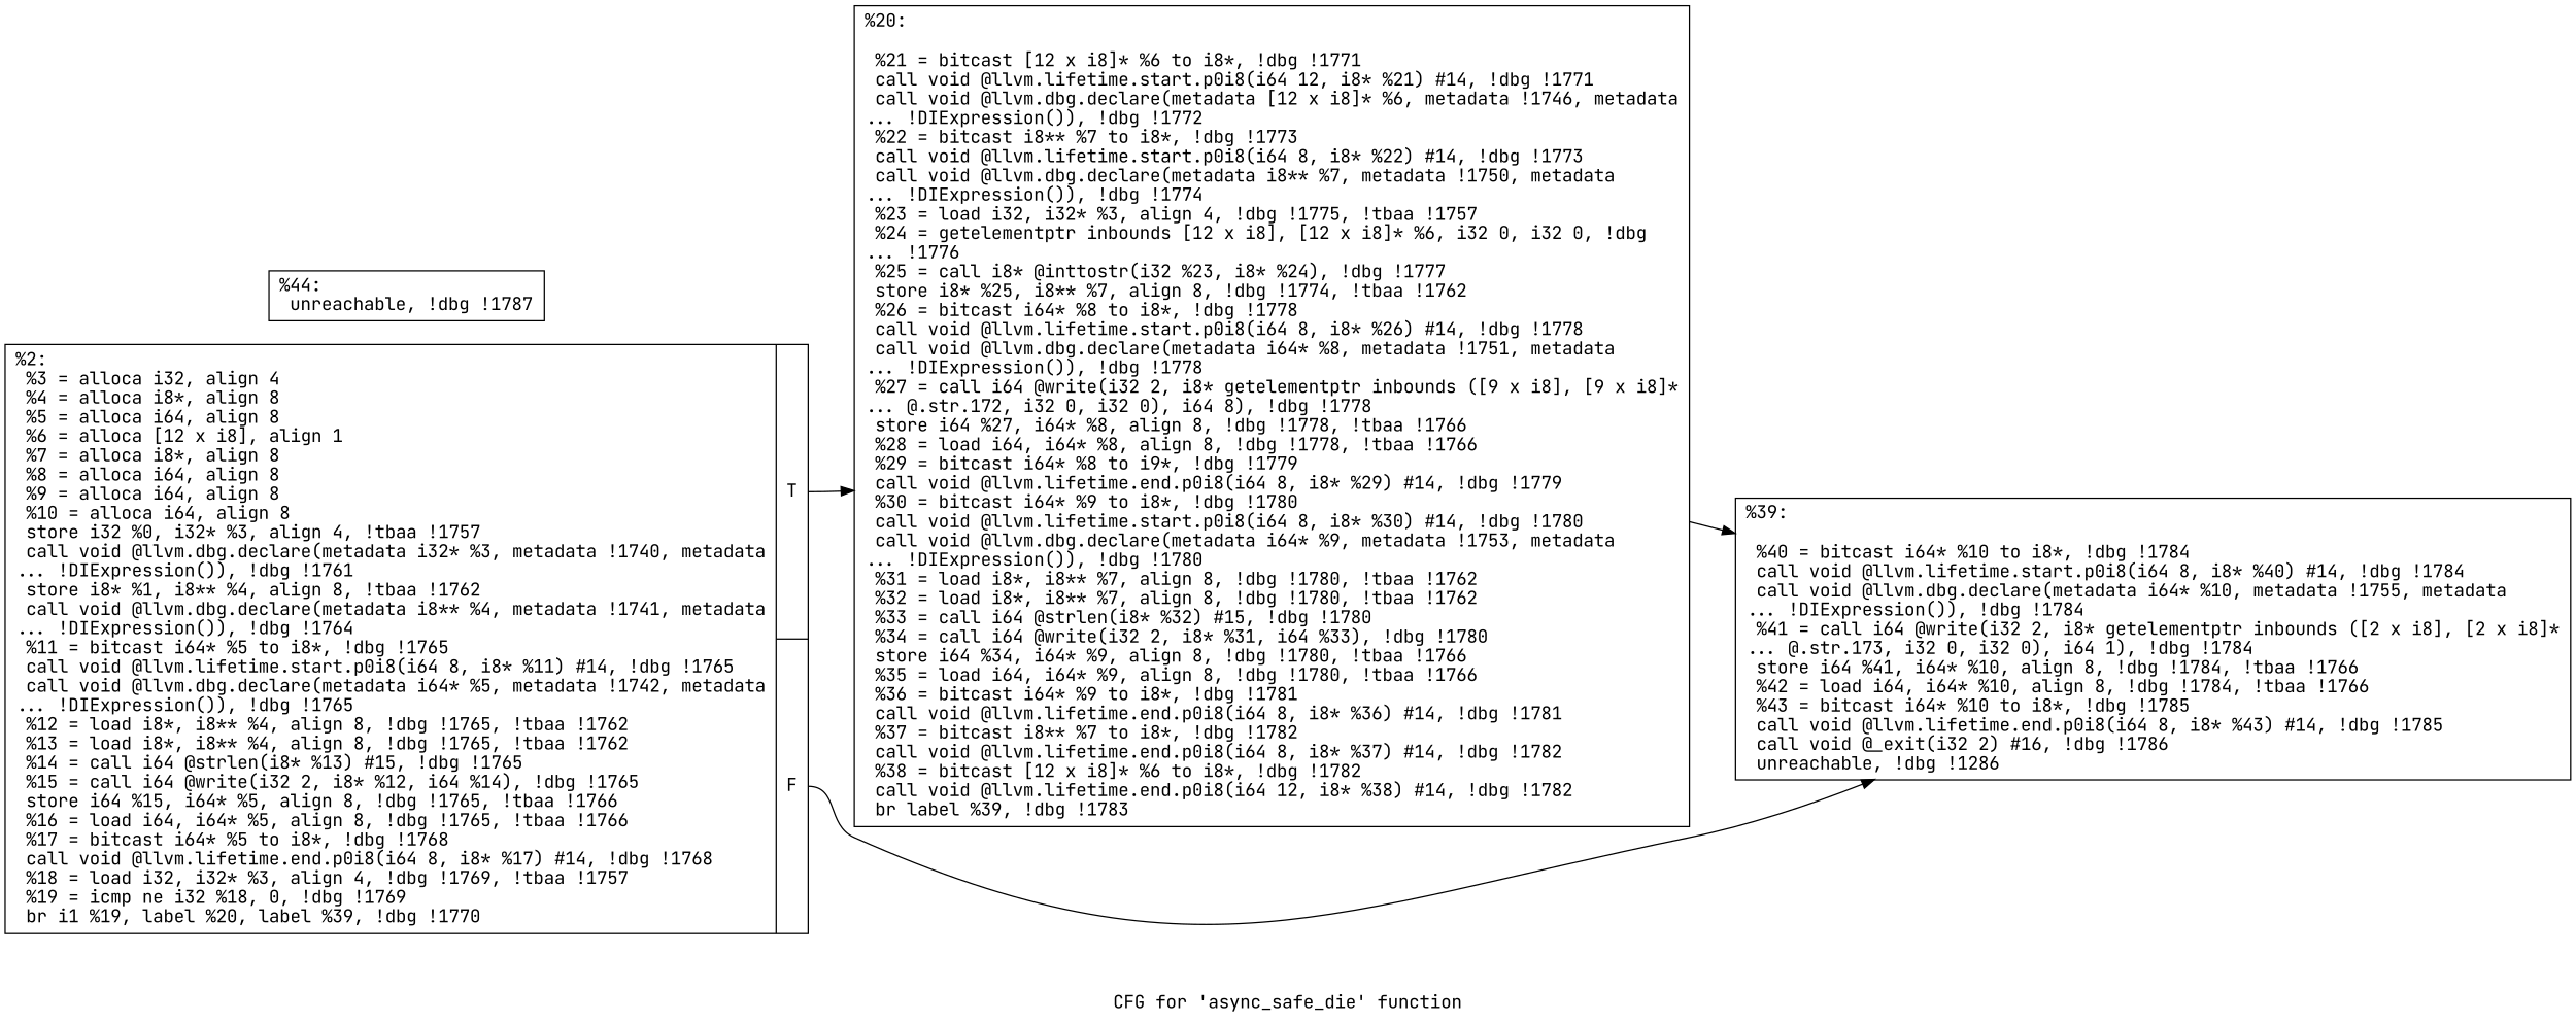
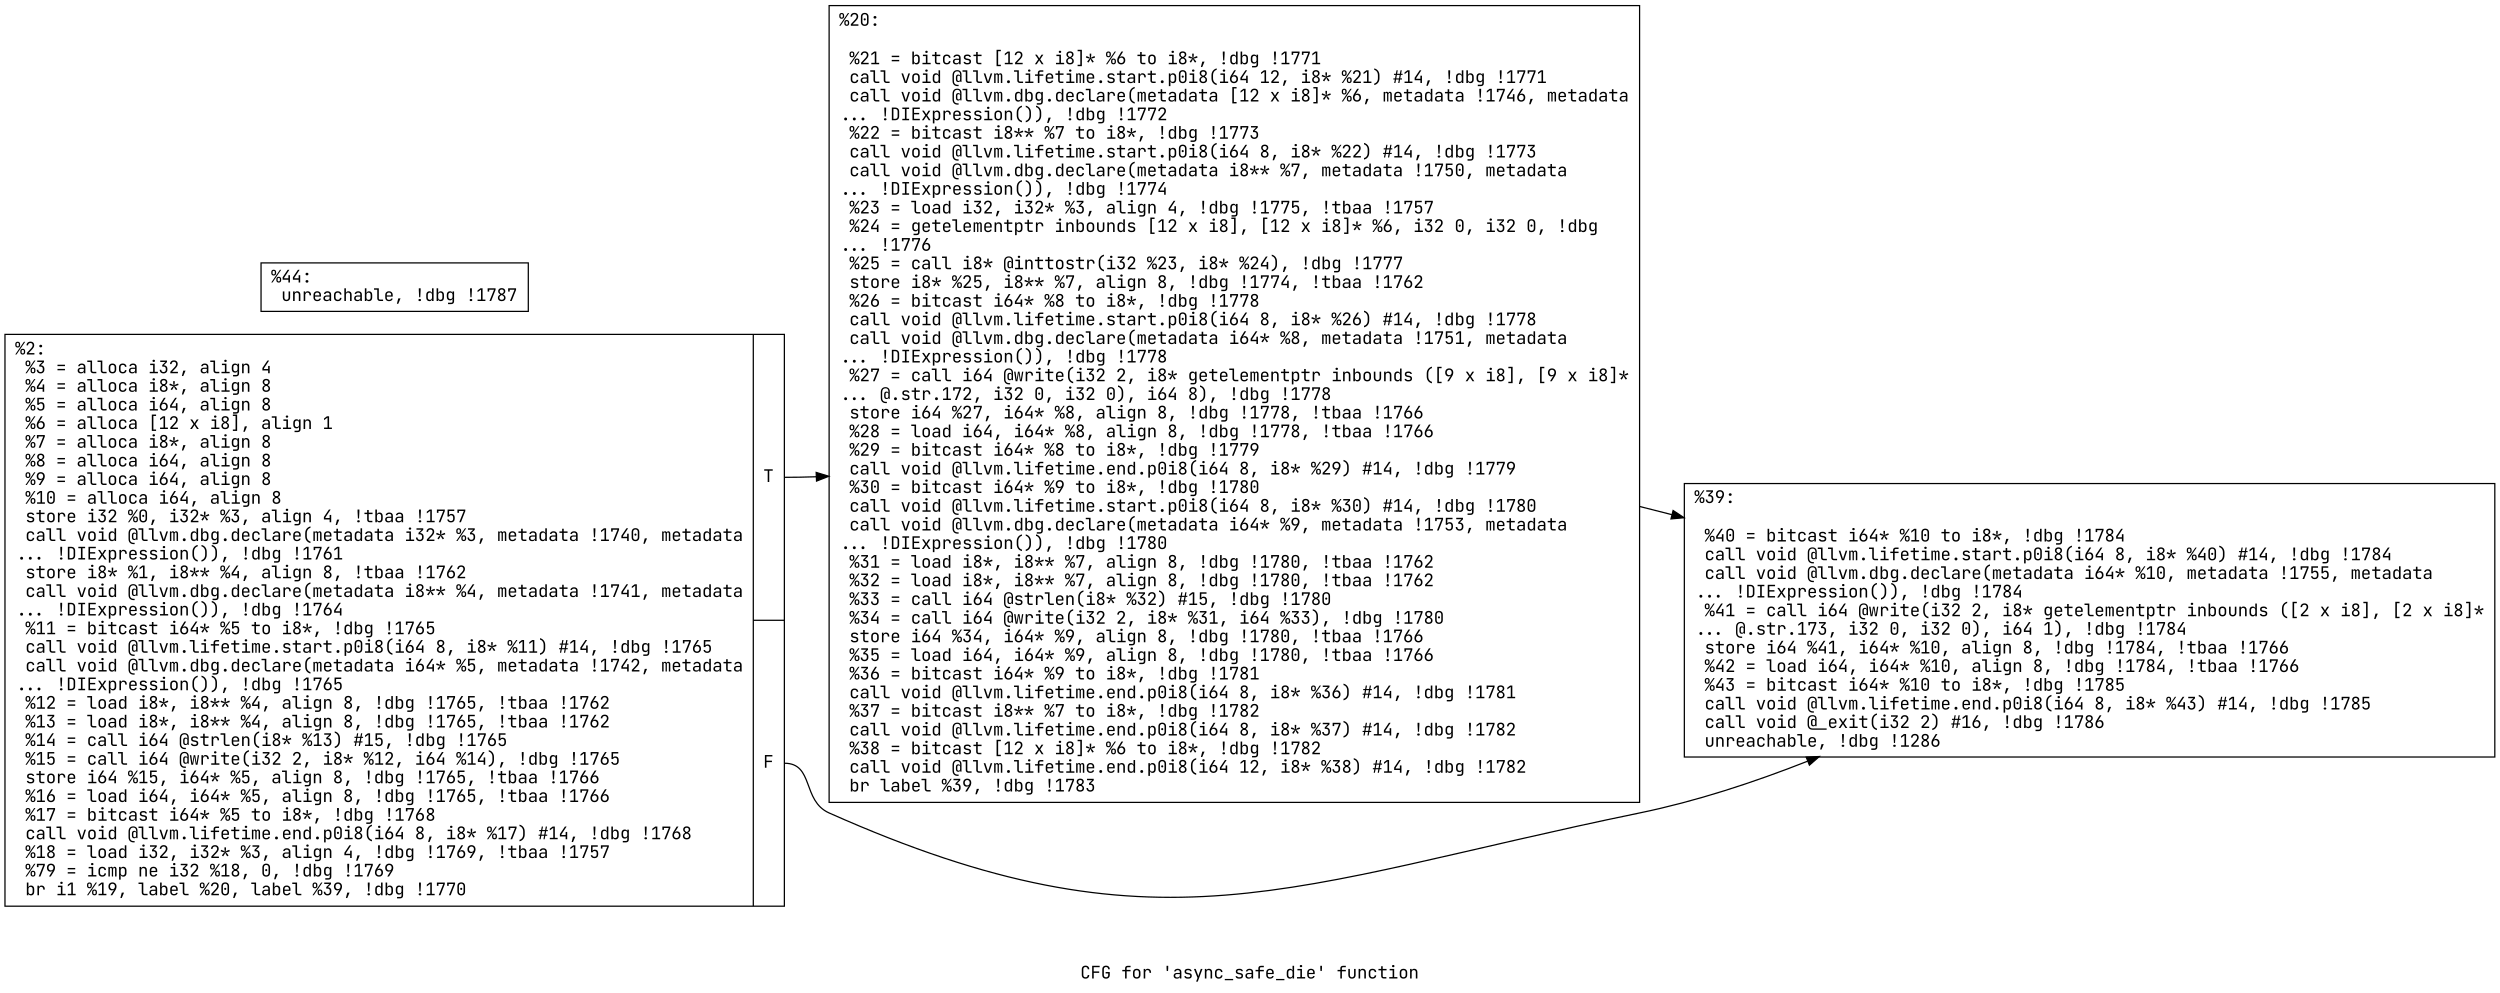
  digraph {
    fontname="JetBrains Mono"
    label="CFG for 'async_safe_die' function"
    rankdir=LR
    node [fontname="JetBrains Mono" shape=record]
    edge [fontname="JetBrains Mono"]
-   n1 [label="{%2:\l  %3 = alloca i32, align 4\l  %4 = alloca i8*, align 8\l  %5 = alloca i64, align 8\l  %6 = alloca [12 x i8], align 1\l  %7 = alloca i8*, align 8\l  %8 = alloca i64, align 8\l  %9 = alloca i64, align 8\l  %10 = alloca i64, align 8\l  store i32 %0, i32* %3, align 4, !tbaa !1757\l  call void @llvm.dbg.declare(metadata i32* %3, metadata !1740, metadata\l... !DIExpression()), !dbg !1761\l  store i8* %1, i8** %4, align 8, !tbaa !1762\l  call void @llvm.dbg.declare(metadata i8** %4, metadata !1741, metadata\l... !DIExpression()), !dbg !1764\l  %11 = bitcast i64* %5 to i8*, !dbg !1765\l  call void @llvm.lifetime.start.p0i8(i64 8, i8* %11) #14, !dbg !1765\l  call void @llvm.dbg.declare(metadata i64* %5, metadata !1742, metadata\l... !DIExpression()), !dbg !1765\l  %12 = load i8*, i8** %4, align 8, !dbg !1765, !tbaa !1762\l  %13 = load i8*, i8** %4, align 8, !dbg !1765, !tbaa !1762\l  %14 = call i64 @strlen(i8* %13) #15, !dbg !1765\l  %15 = call i64 @write(i32 2, i8* %12, i64 %14), !dbg !1765\l  store i64 %15, i64* %5, align 8, !dbg !1765, !tbaa !1766\l  %16 = load i64, i64* %5, align 8, !dbg !1765, !tbaa !1766\l  %17 = bitcast i64* %5 to i8*, !dbg !1768\l  call void @llvm.lifetime.end.p0i8(i64 8, i8* %17) #14, !dbg !1768\l  %18 = load i32, i32* %3, align 4, !dbg !1769, !tbaa !1757\l  %19 = icmp ne i32 %18, 0, !dbg !1769\l  br i1 %19, label %20, label %39, !dbg !1770\l|{<s0>T|<s1>F}}"]
-   n2 [label="{%20:\l\l  %21 = bitcast [12 x i8]* %6 to i8*, !dbg !1771\l  call void @llvm.lifetime.start.p0i8(i64 12, i8* %21) #14, !dbg !1771\l  call void @llvm.dbg.declare(metadata [12 x i8]* %6, metadata !1746, metadata\l... !DIExpression()), !dbg !1772\l  %22 = bitcast i8** %7 to i8*, !dbg !1773\l  call void @llvm.lifetime.start.p0i8(i64 8, i8* %22) #14, !dbg !1773\l  call void @llvm.dbg.declare(metadata i8** %7, metadata !1750, metadata\l... !DIExpression()), !dbg !1774\l  %23 = load i32, i32* %3, align 4, !dbg !1775, !tbaa !1757\l  %24 = getelementptr inbounds [12 x i8], [12 x i8]* %6, i32 0, i32 0, !dbg\l... !1776\l  %25 = call i8* @inttostr(i32 %23, i8* %24), !dbg !1777\l  store i8* %25, i8** %7, align 8, !dbg !1774, !tbaa !1762\l  %26 = bitcast i64* %8 to i8*, !dbg !1778\l  call void @llvm.lifetime.start.p0i8(i64 8, i8* %26) #14, !dbg !1778\l  call void @llvm.dbg.declare(metadata i64* %8, metadata !1751, metadata\l... !DIExpression()), !dbg !1778\l  %27 = call i64 @write(i32 2, i8* getelementptr inbounds ([9 x i8], [9 x i8]*\l... @.str.172, i32 0, i32 0), i64 8), !dbg !1778\l  store i64 %27, i64* %8, align 8, !dbg !1778, !tbaa !1766\l  %28 = load i64, i64* %8, align 8, !dbg !1778, !tbaa !1766\l  %29 = bitcast i64* %8 to i9*, !dbg !1779\l  call void @llvm.lifetime.end.p0i8(i64 8, i8* %29) #14, !dbg !1779\l  %30 = bitcast i64* %9 to i8*, !dbg !1780\l  call void @llvm.lifetime.start.p0i8(i64 8, i8* %30) #14, !dbg !1780\l  call void @llvm.dbg.declare(metadata i64* %9, metadata !1753, metadata\l... !DIExpression()), !dbg !1780\l  %31 = load i8*, i8** %7, align 8, !dbg !1780, !tbaa !1762\l  %32 = load i8*, i8** %7, align 8, !dbg !1780, !tbaa !1762\l  %33 = call i64 @strlen(i8* %32) #15, !dbg !1780\l  %34 = call i64 @write(i32 2, i8* %31, i64 %33), !dbg !1780\l  store i64 %34, i64* %9, align 8, !dbg !1780, !tbaa !1766\l  %35 = load i64, i64* %9, align 8, !dbg !1780, !tbaa !1766\l  %36 = bitcast i64* %9 to i8*, !dbg !1781\l  call void @llvm.lifetime.end.p0i8(i64 8, i8* %36) #14, !dbg !1781\l  %37 = bitcast i8** %7 to i8*, !dbg !1782\l  call void @llvm.lifetime.end.p0i8(i64 8, i8* %37) #14, !dbg !1782\l  %38 = bitcast [12 x i8]* %6 to i8*, !dbg !1782\l  call void @llvm.lifetime.end.p0i8(i64 12, i8* %38) #14, !dbg !1782\l  br label %39, !dbg !1783\l}"]
+   n1 [label="{%2:\l  %3 = alloca i32, align 4\l  %4 = alloca i8*, align 8\l  %5 = alloca i64, align 8\l  %6 = alloca [12 x i8], align 1\l  %7 = alloca i8*, align 8\l  %8 = alloca i64, align 8\l  %9 = alloca i64, align 8\l  %10 = alloca i64, align 8\l  store i32 %0, i32* %3, align 4, !tbaa !1757\l  call void @llvm.dbg.declare(metadata i32* %3, metadata !1740, metadata\l... !DIExpression()), !dbg !1761\l  store i8* %1, i8** %4, align 8, !tbaa !1762\l  call void @llvm.dbg.declare(metadata i8** %4, metadata !1741, metadata\l... !DIExpression()), !dbg !1764\l  %11 = bitcast i64* %5 to i8*, !dbg !1765\l  call void @llvm.lifetime.start.p0i8(i64 8, i8* %11) #14, !dbg !1765\l  call void @llvm.dbg.declare(metadata i64* %5, metadata !1742, metadata\l... !DIExpression()), !dbg !1765\l  %12 = load i8*, i8** %4, align 8, !dbg !1765, !tbaa !1762\l  %13 = load i8*, i8** %4, align 8, !dbg !1765, !tbaa !1762\l  %14 = call i64 @strlen(i8* %13) #15, !dbg !1765\l  %15 = call i64 @write(i32 2, i8* %12, i64 %14), !dbg !1765\l  store i64 %15, i64* %5, align 8, !dbg !1765, !tbaa !1766\l  %16 = load i64, i64* %5, align 8, !dbg !1765, !tbaa !1766\l  %17 = bitcast i64* %5 to i8*, !dbg !1768\l  call void @llvm.lifetime.end.p0i8(i64 8, i8* %17) #14, !dbg !1768\l  %18 = load i32, i32* %3, align 4, !dbg !1769, !tbaa !1757\l  %79 = icmp ne i32 %18, 0, !dbg !1769\l  br i1 %19, label %20, label %39, !dbg !1770\l|{<s0>T|<s1>F}}"]
+   n2 [label="{%20:\l\l  %21 = bitcast [12 x i8]* %6 to i8*, !dbg !1771\l  call void @llvm.lifetime.start.p0i8(i64 12, i8* %21) #14, !dbg !1771\l  call void @llvm.dbg.declare(metadata [12 x i8]* %6, metadata !1746, metadata\l... !DIExpression()), !dbg !1772\l  %22 = bitcast i8** %7 to i8*, !dbg !1773\l  call void @llvm.lifetime.start.p0i8(i64 8, i8* %22) #14, !dbg !1773\l  call void @llvm.dbg.declare(metadata i8** %7, metadata !1750, metadata\l... !DIExpression()), !dbg !1774\l  %23 = load i32, i32* %3, align 4, !dbg !1775, !tbaa !1757\l  %24 = getelementptr inbounds [12 x i8], [12 x i8]* %6, i32 0, i32 0, !dbg\l... !1776\l  %25 = call i8* @inttostr(i32 %23, i8* %24), !dbg !1777\l  store i8* %25, i8** %7, align 8, !dbg !1774, !tbaa !1762\l  %26 = bitcast i64* %8 to i8*, !dbg !1778\l  call void @llvm.lifetime.start.p0i8(i64 8, i8* %26) #14, !dbg !1778\l  call void @llvm.dbg.declare(metadata i64* %8, metadata !1751, metadata\l... !DIExpression()), !dbg !1778\l  %27 = call i64 @write(i32 2, i8* getelementptr inbounds ([9 x i8], [9 x i8]*\l... @.str.172, i32 0, i32 0), i64 8), !dbg !1778\l  store i64 %27, i64* %8, align 8, !dbg !1778, !tbaa !1766\l  %28 = load i64, i64* %8, align 8, !dbg !1778, !tbaa !1766\l  %29 = bitcast i64* %8 to i8*, !dbg !1779\l  call void @llvm.lifetime.end.p0i8(i64 8, i8* %29) #14, !dbg !1779\l  %30 = bitcast i64* %9 to i8*, !dbg !1780\l  call void @llvm.lifetime.start.p0i8(i64 8, i8* %30) #14, !dbg !1780\l  call void @llvm.dbg.declare(metadata i64* %9, metadata !1753, metadata\l... !DIExpression()), !dbg !1780\l  %31 = load i8*, i8** %7, align 8, !dbg !1780, !tbaa !1762\l  %32 = load i8*, i8** %7, align 8, !dbg !1780, !tbaa !1762\l  %33 = call i64 @strlen(i8* %32) #15, !dbg !1780\l  %34 = call i64 @write(i32 2, i8* %31, i64 %33), !dbg !1780\l  store i64 %34, i64* %9, align 8, !dbg !1780, !tbaa !1766\l  %35 = load i64, i64* %9, align 8, !dbg !1780, !tbaa !1766\l  %36 = bitcast i64* %9 to i8*, !dbg !1781\l  call void @llvm.lifetime.end.p0i8(i64 8, i8* %36) #14, !dbg !1781\l  %37 = bitcast i8** %7 to i8*, !dbg !1782\l  call void @llvm.lifetime.end.p0i8(i64 8, i8* %37) #14, !dbg !1782\l  %38 = bitcast [12 x i8]* %6 to i8*, !dbg !1782\l  call void @llvm.lifetime.end.p0i8(i64 12, i8* %38) #14, !dbg !1782\l  br label %39, !dbg !1783\l}"]
    n3 [label="{%39:\l\l  %40 = bitcast i64* %10 to i8*, !dbg !1784\l  call void @llvm.lifetime.start.p0i8(i64 8, i8* %40) #14, !dbg !1784\l  call void @llvm.dbg.declare(metadata i64* %10, metadata !1755, metadata\l... !DIExpression()), !dbg !1784\l  %41 = call i64 @write(i32 2, i8* getelementptr inbounds ([2 x i8], [2 x i8]*\l... @.str.173, i32 0, i32 0), i64 1), !dbg !1784\l  store i64 %41, i64* %10, align 8, !dbg !1784, !tbaa !1766\l  %42 = load i64, i64* %10, align 8, !dbg !1784, !tbaa !1766\l  %43 = bitcast i64* %10 to i8*, !dbg !1785\l  call void @llvm.lifetime.end.p0i8(i64 8, i8* %43) #14, !dbg !1785\l  call void @_exit(i32 2) #16, !dbg !1786\l  unreachable, !dbg !1286\l}"]
    n4 [label="{%44:                                                  \l  unreachable, !dbg !1787\l}"]
    n1 -> n2 [tailport=s0]
    n1 -> n3 [tailport=s1]
    n2 -> n3
  }
